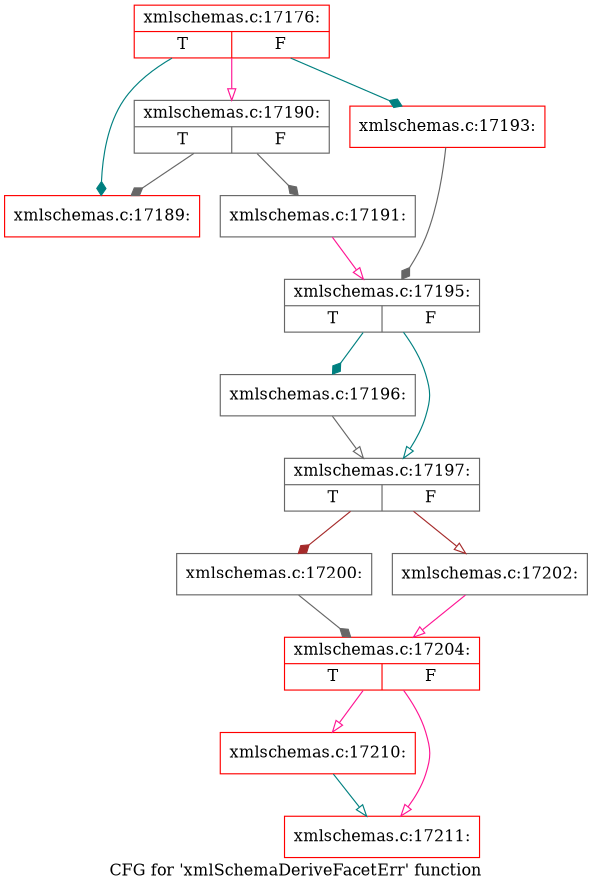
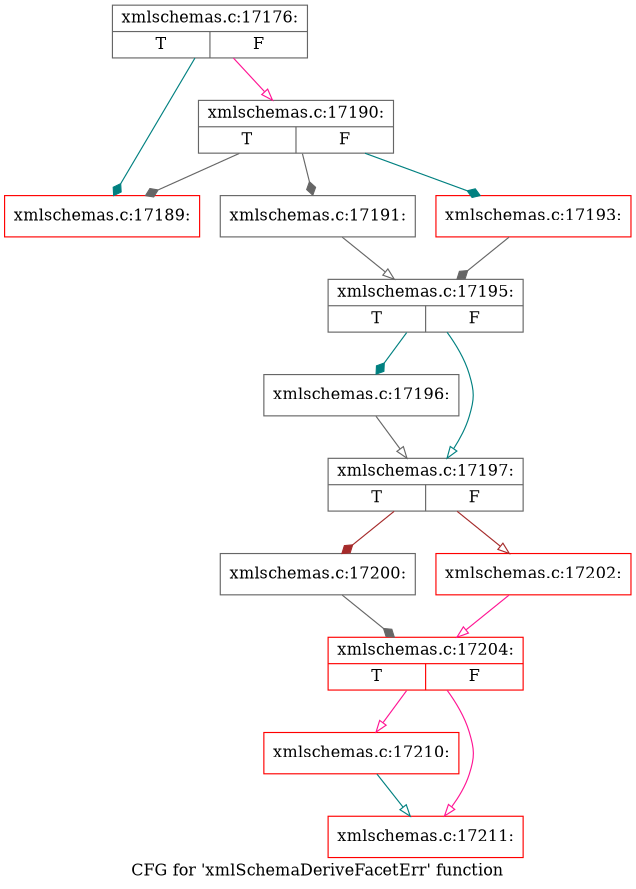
  digraph {
    label="CFG for 'xmlSchemaDeriveFacetErr' function"
    node [color=gray40 shape=record]
    edge [arrowhead=onormal color=gray40]
-   n1 [color=red label="{xmlschemas.c:17176:|{<s0>T|<s1>F}}"]
+   n1 [label="{xmlschemas.c:17176:|{<s0>T|<s1>F}}"]
    n2 [color=red label="{xmlschemas.c:17189:}"]
    n3 [label="{xmlschemas.c:17190:|{<s0>T|<s1>F}}"]
    n4 [label="{xmlschemas.c:17191:}"]
    n5 [color=red label="{xmlschemas.c:17193:}"]
    n6 [label="{xmlschemas.c:17195:|{<s0>T|<s1>F}}"]
    n7 [label="{xmlschemas.c:17196:}"]
    n8 [label="{xmlschemas.c:17197:|{<s0>T|<s1>F}}"]
    n9 [label="{xmlschemas.c:17200:}"]
-   n10 [label="{xmlschemas.c:17202:}"]
+   n10 [color=red label="{xmlschemas.c:17202:}"]
    n11 [color=red label="{xmlschemas.c:17204:|{<s0>T|<s1>F}}"]
    n12 [color=red label="{xmlschemas.c:17210:}"]
    n13 [color=red label="{xmlschemas.c:17211:}"]
    n1 -> n2 [arrowhead=diamond color=teal]
    n1 -> n3 [color=deeppink]
    n3 -> n2 [arrowhead=diamond]
    n3 -> n4 [arrowhead=diamond]
-   n1 -> n5 [arrowhead=diamond color=teal]
-   n4 -> n6 [color=deeppink]
+   n3 -> n5 [arrowhead=diamond color=teal]
+   n4 -> n6
    n5 -> n6 [arrowhead=diamond]
    n6 -> n7 [arrowhead=diamond color=teal]
    n6 -> n8 [color=teal]
    n7 -> n8
    n8 -> n9 [arrowhead=diamond color=brown]
    n8 -> n10 [color=brown]
    n9 -> n11 [arrowhead=diamond]
    n10 -> n11 [color=deeppink]
    n11 -> n12 [color=deeppink]
    n11 -> n13 [color=deeppink]
    n12 -> n13 [color=teal]
  }
